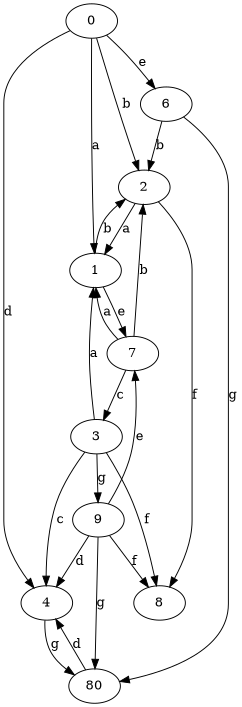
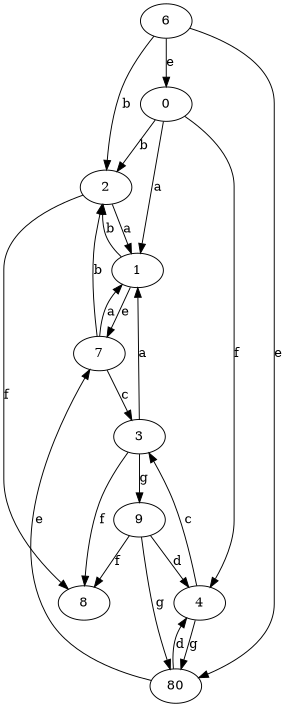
  strict digraph {
    0
    2
    4
    6
    1
    8
    3
    n8 [label=80]
    7
    9
    0 -> 2 [label=b]
-   0 -> 4 [label=d]
-   0 -> 6 [label=e]
+   0 -> 4 [label=f]
+   6 -> 0 [label=e]
    0 -> 1 [label=a]
    2 -> 1 [label=a]
    2 -> 8 [label=f]
-   3 -> 4 [label=c]
+   4 -> 3 [label=c]
    4 -> n8 [label=g]
    6 -> 2 [label=b]
-   6 -> n8 [label=g]
+   6 -> n8 [label=e]
    1 -> 2 [label=b]
    1 -> 7 [label=e]
    3 -> 1 [label=a]
    3 -> 8 [label=f]
    3 -> 9 [label=g]
    n8 -> 4 [label=d]
    7 -> 2 [label=b]
    7 -> 1 [label=a]
    7 -> 3 [label=c]
    9 -> 4 [label=d]
    9 -> 8 [label=f]
    9 -> n8 [label=g]
-   9 -> 7 [label=e]
+   n8 -> 7 [label=e]
  }
